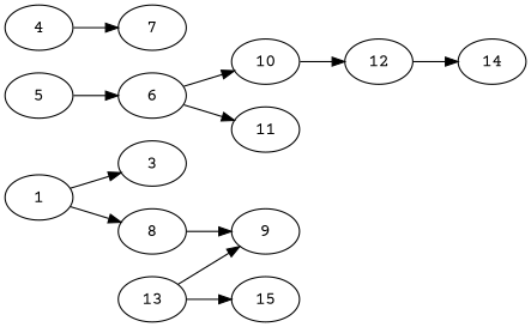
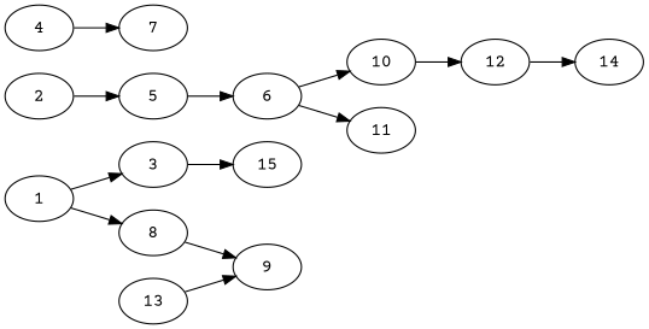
  digraph {
    fontname="Courier Prime"
    rankdir=LR
    node [alpha=0.15 fontname="Courier Prime"]
    edge [fontname="Courier Prime"]
    1 [alpha=0.11 expect_size=3865528980469967]
    3 [alpha=0.09 expect_size=3595869630758912000]
    8 [alpha=0.10 expect_size=116240999361502]
    9 [alpha=0.06 expect_size=740210714622296064]
+   2 [expect_size=202711767974262]
    5 [alpha=0.12 expect_size=593514714521141248]
    4 [alpha=0.04 expect_size=29994073875647]
    7 [alpha=0.12 expect_size=16395942186712158]
    6 [expect_size=493024690386763776]
    10 [alpha=0.02 expect_size=1990302648269800]
    11 [alpha=0.17 expect_size=582918121655150]
    12 [alpha=0.19 expect_size=979678307891019776]
    14 [alpha=0.05 expect_size=429880552489064]
    13 [alpha=0.13 expect_size=20348728493261]
    15 [alpha=0.17 expect_size=1237594375907704832]
    1 -> 3
    1 -> 8
    8 -> 9
+   2 -> 5
    5 -> 6
    4 -> 7
    6 -> 10
    6 -> 11
    10 -> 12
    12 -> 14
    13 -> 9
-   13 -> 15
+   3 -> 15
  }
